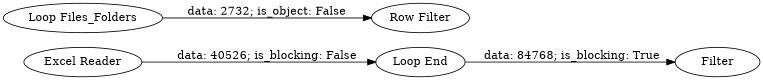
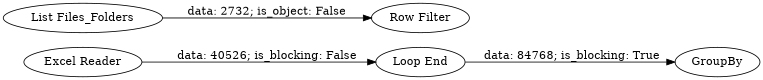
  digraph {
    rankdir=LR
    n1 [label="Excel Reader"]
    n2 [label="Loop End"]
-   n3 [label=Filter]
-   n4 [label="Loop Files_Folders"]
+   n3 [label=GroupBy]
+   n4 [label="List Files_Folders"]
    n5 [label="Row Filter"]
    n1 -> n2 [label="data: 40526; is_blocking: False"]
    n2 -> n3 [label="data: 84768; is_blocking: True"]
    n4 -> n5 [label="data: 2732; is_object: False"]
  }
